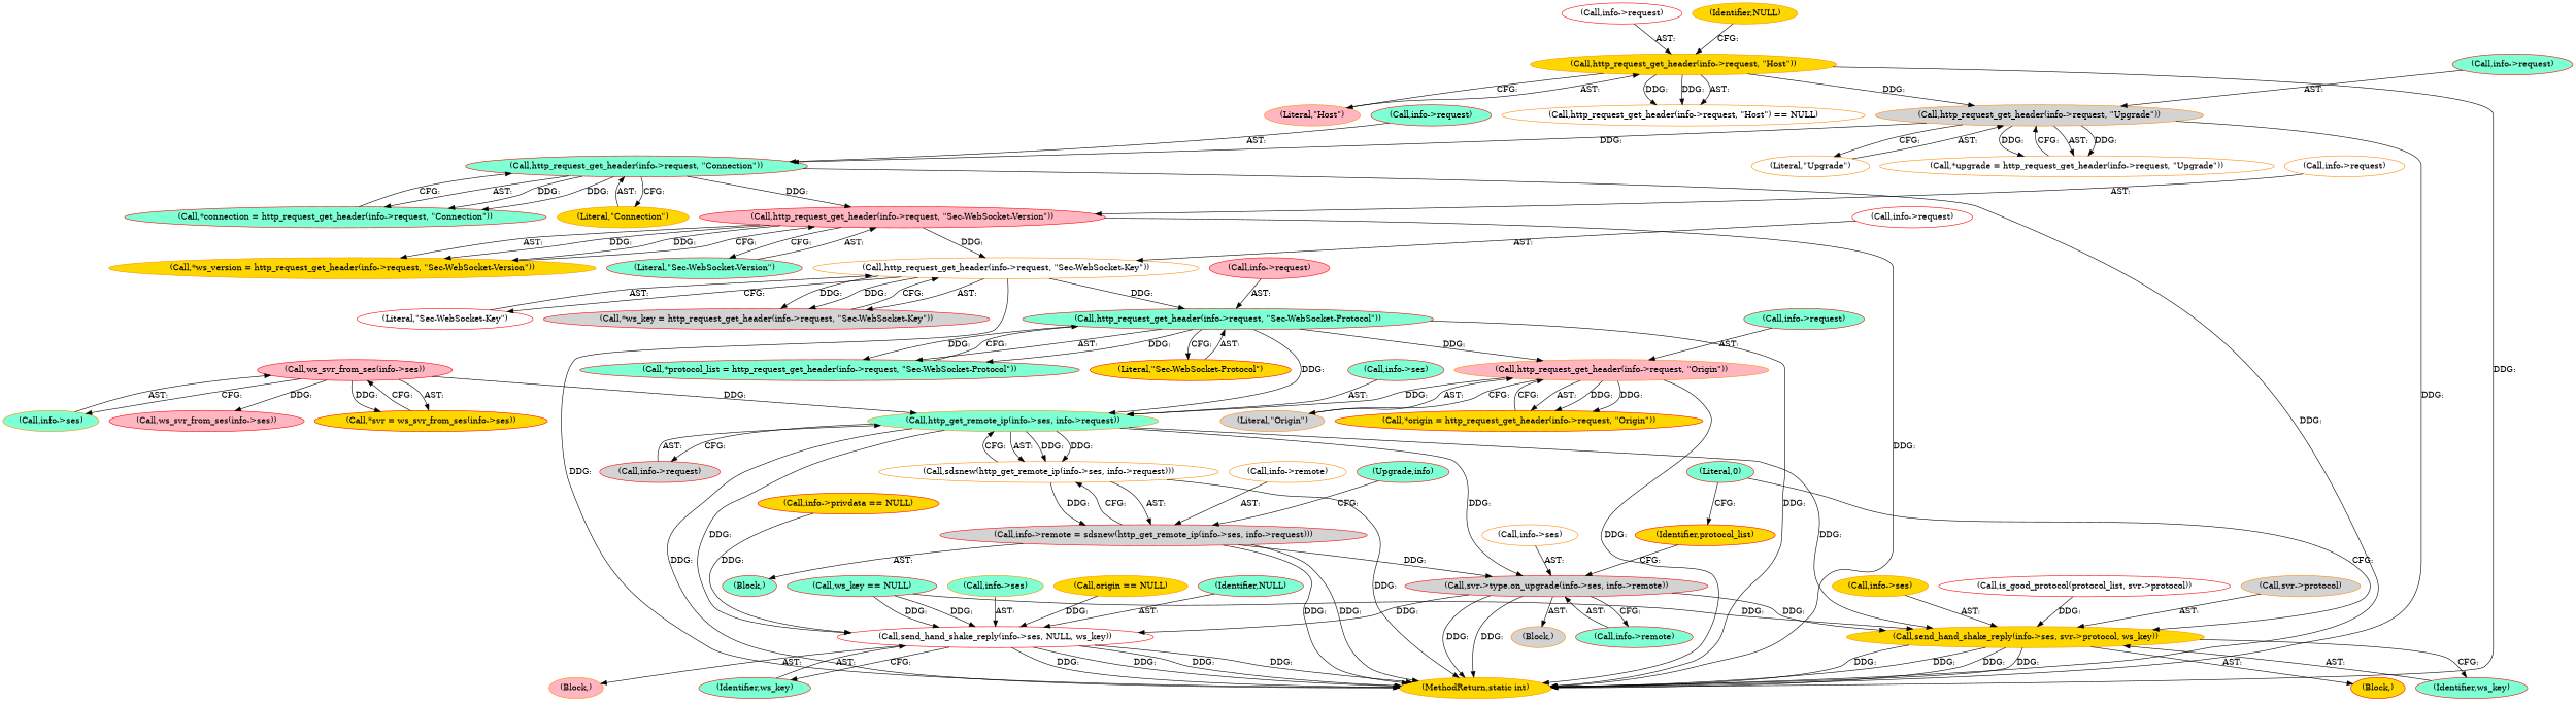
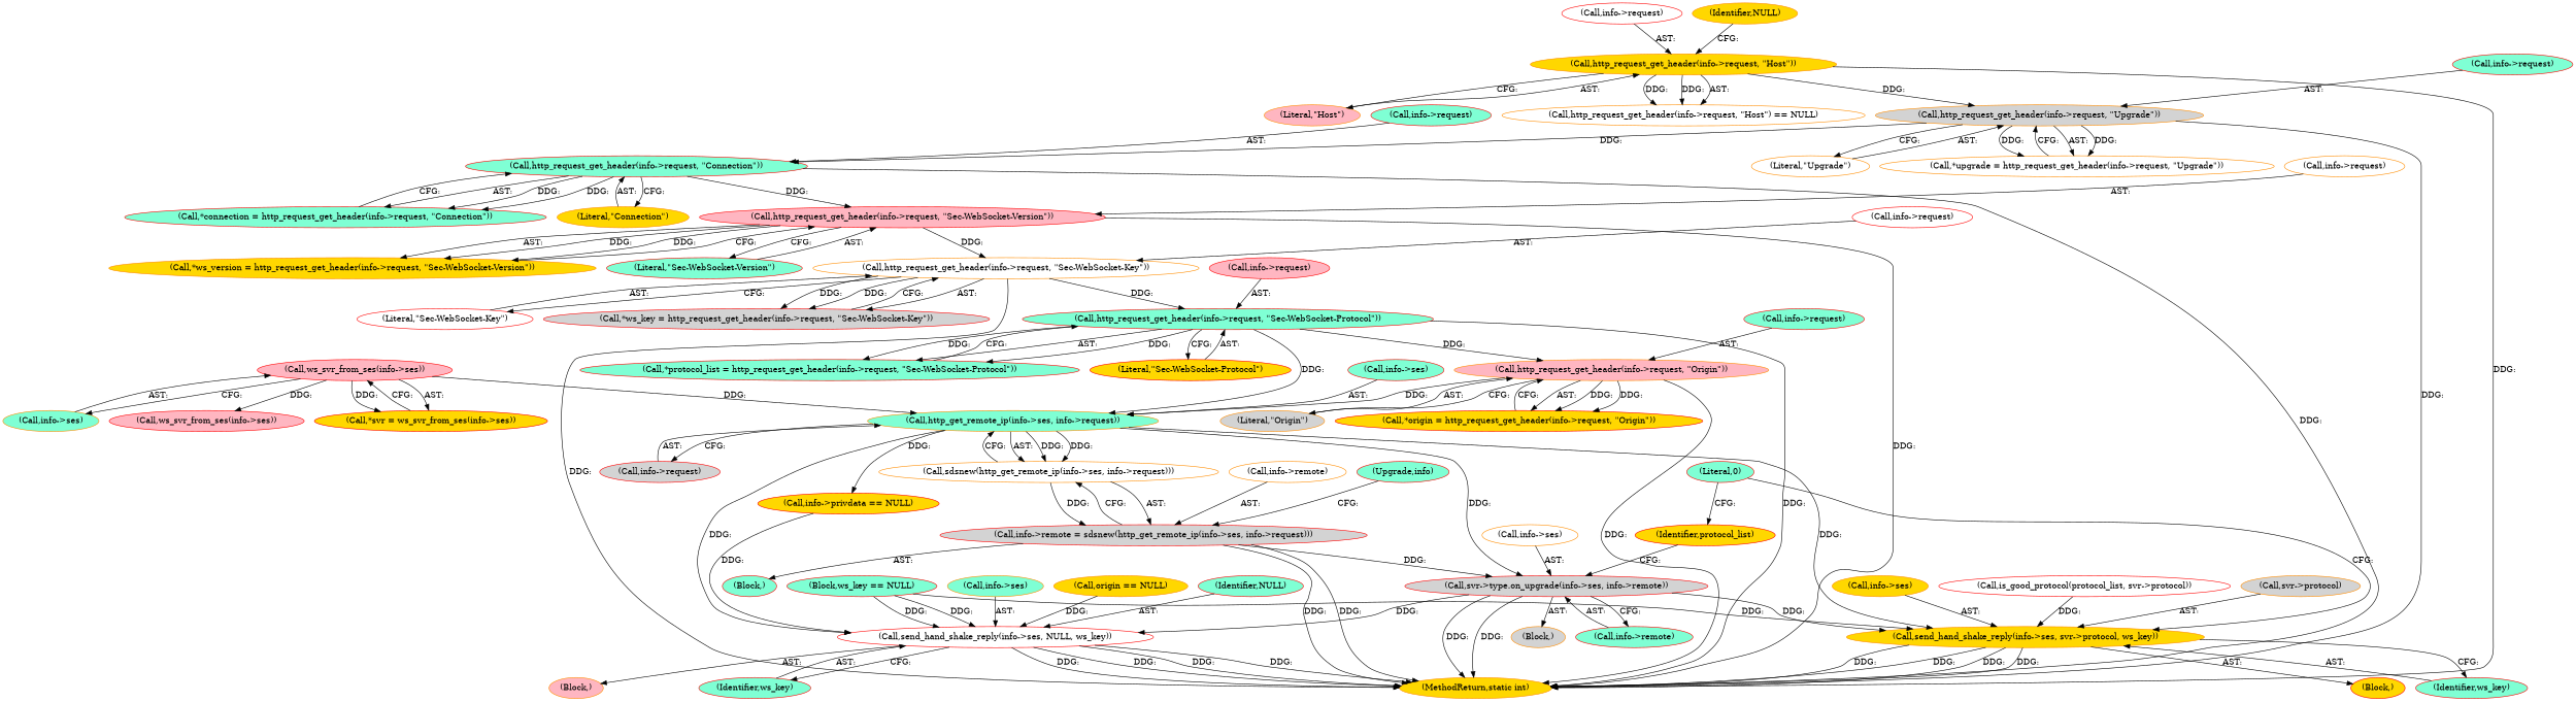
  digraph {
    node [color=red fillcolor=aquamarine style=filled]
    n1 [fillcolor=lightgrey label="(Call,svr->type.on_upgrade(info->ses, info->remote))"]
    n2 [color=darkorange fillcolor=gold label="(Call,send_hand_shake_reply(info->ses, svr->protocol, ws_key))"]
    n3 [fillcolor=white label="(Call,send_hand_shake_reply(info->ses, NULL, ws_key))"]
    n4 [color=darkorange fillcolor=gold label="(MethodReturn,static int)"]
    n5 [color=darkorange fillcolor=lightgrey label="(Block,)"]
    n6 [label="(Call,info->remote)"]
    n7 [fillcolor=gold label="(Block,)"]
    n8 [label="(Identifier,ws_key)"]
    n9 [color=darkorange fillcolor=lightpink label="(Block,)"]
    n10 [label="(Identifier,ws_key)"]
    n11 [color=darkorange label="(Call,http_get_remote_ip(info->ses, info->request))"]
    n12 [color=darkorange fillcolor=white label="(Call,sdsnew(http_get_remote_ip(info->ses, info->request)))"]
    n13 [fillcolor=lightgrey label="(Call,info->request)"]
    n14 [fillcolor=lightgrey label="(Call,info->remote = sdsnew(http_get_remote_ip(info->ses, info->request)))"]
    n15 [fillcolor=lightpink label="(Call,ws_svr_from_ses(info->ses))"]
    n16 [fillcolor=gold label="(Call,*svr = ws_svr_from_ses(info->ses))"]
    n17 [color=darkorange label="(Call,info->ses)"]
    n18 [fillcolor=lightpink label="(Call,ws_svr_from_ses(info->ses))"]
    n19 [color=darkorange fillcolor=lightpink label="(Call,http_request_get_header(info->request, \"Origin\"))"]
    n20 [color=darkorange fillcolor=lightgrey label="(Literal,\"Origin\")"]
    n21 [fillcolor=gold label="(Call,*origin = http_request_get_header(info->request, \"Origin\"))"]
    n22 [label="(Call,http_request_get_header(info->request, \"Sec-WebSocket-Protocol\"))"]
    n23 [label="(Call,*protocol_list = http_request_get_header(info->request, \"Sec-WebSocket-Protocol\"))"]
    n24 [fillcolor=gold label="(Literal,\"Sec-WebSocket-Protocol\")"]
    n25 [color=darkorange fillcolor=white label="(Call,http_request_get_header(info->request, \"Sec-WebSocket-Key\"))"]
    n26 [fillcolor=white label="(Literal,\"Sec-WebSocket-Key\")"]
    n27 [fillcolor=lightgrey label="(Call,*ws_key = http_request_get_header(info->request, \"Sec-WebSocket-Key\"))"]
    n28 [fillcolor=lightpink label="(Call,http_request_get_header(info->request, \"Sec-WebSocket-Version\"))"]
    n29 [color=darkorange fillcolor=gold label="(Call,*ws_version = http_request_get_header(info->request, \"Sec-WebSocket-Version\"))"]
    n30 [label="(Literal,\"Sec-WebSocket-Version\")"]
    n31 [label="(Call,http_request_get_header(info->request, \"Connection\"))"]
    n32 [label="(Call,*connection = http_request_get_header(info->request, \"Connection\"))"]
    n33 [color=darkorange fillcolor=gold label="(Literal,\"Connection\")"]
    n34 [color=darkorange fillcolor=lightgrey label="(Call,http_request_get_header(info->request, \"Upgrade\"))"]
    n35 [color=darkorange fillcolor=white label="(Literal,\"Upgrade\")"]
    n36 [color=darkorange fillcolor=white label="(Call,*upgrade = http_request_get_header(info->request, \"Upgrade\"))"]
    n37 [color=darkorange fillcolor=gold label="(Call,http_request_get_header(info->request, \"Host\"))"]
    n38 [color=darkorange fillcolor=lightpink label="(Literal,\"Host\")"]
    n39 [color=darkorange fillcolor=white label="(Call,http_request_get_header(info->request, \"Host\") == NULL)"]
    n40 [label="(Block,)"]
    n41 [fillcolor=gold label="(Identifier,protocol_list)"]
    n42 [fillcolor=gold label="(Call,info->privdata == NULL)"]
    n43 [color=darkorange fillcolor=white label="(Call,info->ses)"]
    n44 [label="(Call,info->request)"]
    n45 [label="(Call,info->ses)"]
    n46 [color=darkorange fillcolor=gold label="(Call,info->ses)"]
    n47 [fillcolor=white label="(Call,info->request)"]
    n48 [label="(Literal,0)"]
    n49 [fillcolor=white label="(Call,is_good_protocol(protocol_list, svr->protocol))"]
    n50 [label="(Call,info->request)"]
    n51 [color=darkorange fillcolor=white label="(Call,info->request)"]
    n52 [color=darkorange fillcolor=lightgrey label="(Call,svr->protocol)"]
    n53 [label="(Call,info->request)"]
    n54 [label="(Identifier,NULL)"]
    n55 [fillcolor=white label="(Call,info->request)"]
    n56 [color=darkorange fillcolor=white label="(Call,info->remote)"]
-   n57 [label="(Call,ws_key == NULL)"]
+   n57 [label="(Block,ws_key == NULL)"]
    n58 [label="(Upgrade,info)"]
    n59 [color=darkorange label="(Call,info->ses)"]
    n60 [fillcolor=lightpink label="(Call,info->request)"]
    n61 [color=darkorange fillcolor=gold label="(Call,origin == NULL)"]
    n62 [color=darkorange fillcolor=gold label="(Identifier,NULL)"]
    n1 -> n2 [label="DDG: "]
    n1 -> n3 [label="DDG: "]
    n1 -> n4 [label="DDG: "]
    n1 -> n4 [label="DDG: "]
    n1 -> n5 [label="AST: "]
    n1 -> n6 [label="CFG: "]
    n2 -> n4 [label="DDG: "]
    n2 -> n4 [label="DDG: "]
    n2 -> n4 [label="DDG: "]
    n2 -> n4 [label="DDG: "]
    n2 -> n7 [label="AST: "]
    n2 -> n8 [label="CFG: "]
    n3 -> n4 [label="DDG: "]
    n3 -> n4 [label="DDG: "]
    n3 -> n4 [label="DDG: "]
    n3 -> n4 [label="DDG: "]
    n3 -> n9 [label="AST: "]
    n3 -> n10 [label="CFG: "]
    n6 -> n1 [label="AST: "]
    n8 -> n2 [label="AST: "]
    n10 -> n3 [label="AST: "]
    n11 -> n1 [label="DDG: "]
    n11 -> n2 [label="DDG: "]
    n11 -> n3 [label="DDG: "]
-   n11 -> n4 [label="DDG: "]
+   n11 -> n42 [label="DDG: "]
    n11 -> n12 [label="AST: "]
    n11 -> n12 [label="DDG: "]
    n11 -> n12 [label="DDG: "]
    n11 -> n13 [label="CFG: "]
-   n12 -> n4 [label="DDG: "]
    n12 -> n11 [label="CFG: "]
    n12 -> n14 [label="AST: "]
    n12 -> n14 [label="DDG: "]
    n13 -> n11 [label="AST: "]
    n14 -> n1 [label="DDG: "]
    n14 -> n4 [label="DDG: "]
    n14 -> n4 [label="DDG: "]
    n14 -> n12 [label="CFG: "]
    n14 -> n40 [label="AST: "]
    n15 -> n11 [label="DDG: "]
    n15 -> n16 [label="AST: "]
    n15 -> n16 [label="DDG: "]
    n15 -> n17 [label="CFG: "]
    n15 -> n18 [label="DDG: "]
    n16 -> n15 [label="CFG: "]
    n17 -> n15 [label="AST: "]
    n19 -> n4 [label="DDG: "]
    n19 -> n11 [label="DDG: "]
    n19 -> n20 [label="CFG: "]
    n19 -> n21 [label="AST: "]
    n19 -> n21 [label="DDG: "]
    n19 -> n21 [label="DDG: "]
    n20 -> n19 [label="AST: "]
    n21 -> n19 [label="CFG: "]
    n22 -> n4 [label="DDG: "]
    n22 -> n11 [label="DDG: "]
    n22 -> n19 [label="DDG: "]
    n22 -> n23 [label="AST: "]
    n22 -> n23 [label="DDG: "]
    n22 -> n23 [label="DDG: "]
    n22 -> n24 [label="CFG: "]
    n23 -> n22 [label="CFG: "]
    n24 -> n22 [label="AST: "]
    n25 -> n4 [label="DDG: "]
    n25 -> n22 [label="DDG: "]
    n25 -> n26 [label="CFG: "]
    n25 -> n27 [label="AST: "]
    n25 -> n27 [label="DDG: "]
    n25 -> n27 [label="DDG: "]
    n26 -> n25 [label="AST: "]
    n27 -> n25 [label="CFG: "]
    n28 -> n4 [label="DDG: "]
    n28 -> n25 [label="DDG: "]
    n28 -> n29 [label="AST: "]
    n28 -> n29 [label="DDG: "]
    n28 -> n29 [label="DDG: "]
    n28 -> n30 [label="CFG: "]
    n29 -> n28 [label="CFG: "]
    n30 -> n28 [label="AST: "]
    n31 -> n4 [label="DDG: "]
    n31 -> n28 [label="DDG: "]
    n31 -> n32 [label="AST: "]
    n31 -> n32 [label="DDG: "]
    n31 -> n32 [label="DDG: "]
    n31 -> n33 [label="CFG: "]
    n32 -> n31 [label="CFG: "]
    n33 -> n31 [label="AST: "]
    n34 -> n4 [label="DDG: "]
    n34 -> n31 [label="DDG: "]
    n34 -> n35 [label="CFG: "]
    n34 -> n36 [label="AST: "]
    n34 -> n36 [label="DDG: "]
    n34 -> n36 [label="DDG: "]
    n35 -> n34 [label="AST: "]
    n36 -> n34 [label="CFG: "]
    n37 -> n4 [label="DDG: "]
    n37 -> n34 [label="DDG: "]
    n37 -> n38 [label="CFG: "]
    n37 -> n39 [label="AST: "]
    n37 -> n39 [label="DDG: "]
    n37 -> n39 [label="DDG: "]
    n38 -> n37 [label="AST: "]
    n41 -> n1 [label="CFG: "]
    n42 -> n3 [label="DDG: "]
    n43 -> n1 [label="AST: "]
    n44 -> n19 [label="AST: "]
    n45 -> n11 [label="AST: "]
    n46 -> n2 [label="AST: "]
    n47 -> n25 [label="AST: "]
    n48 -> n2 [label="CFG: "]
    n48 -> n41 [label="CFG: "]
    n49 -> n2 [label="DDG: "]
    n50 -> n34 [label="AST: "]
    n51 -> n28 [label="AST: "]
    n52 -> n2 [label="AST: "]
    n53 -> n31 [label="AST: "]
    n54 -> n3 [label="AST: "]
    n55 -> n37 [label="AST: "]
    n56 -> n14 [label="AST: "]
    n57 -> n2 [label="DDG: "]
    n57 -> n3 [label="DDG: "]
    n57 -> n3 [label="DDG: "]
    n58 -> n14 [label="CFG: "]
    n59 -> n3 [label="AST: "]
    n60 -> n22 [label="AST: "]
    n61 -> n3 [label="DDG: "]
    n62 -> n37 [label="CFG: "]
  }
